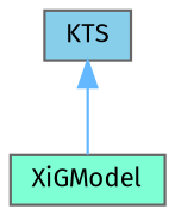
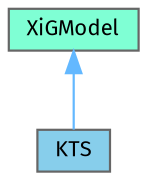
  digraph {
    fontname="Fira Sans"
    node [color=gray40 fontname="Fira Sans" fontsize=10 shape=box style=filled]
    n1 [fillcolor=skyblue fontcolor=black height=0.2 label=KTS width=0.4]
    n2 [fillcolor=aquamarine height=0.2 label=XiGModel width=0.4]
-   n1 -> n2 [color=steelblue1 dir=back fontname="Fira Sans" fontsize=10 labelfontname=Helvetica labelfontsize=10 style=solid]
+   n2 -> n1 [color=steelblue1 dir=back fontname="Fira Sans" fontsize=10 labelfontname=Helvetica labelfontsize=10 style=solid]
  }
